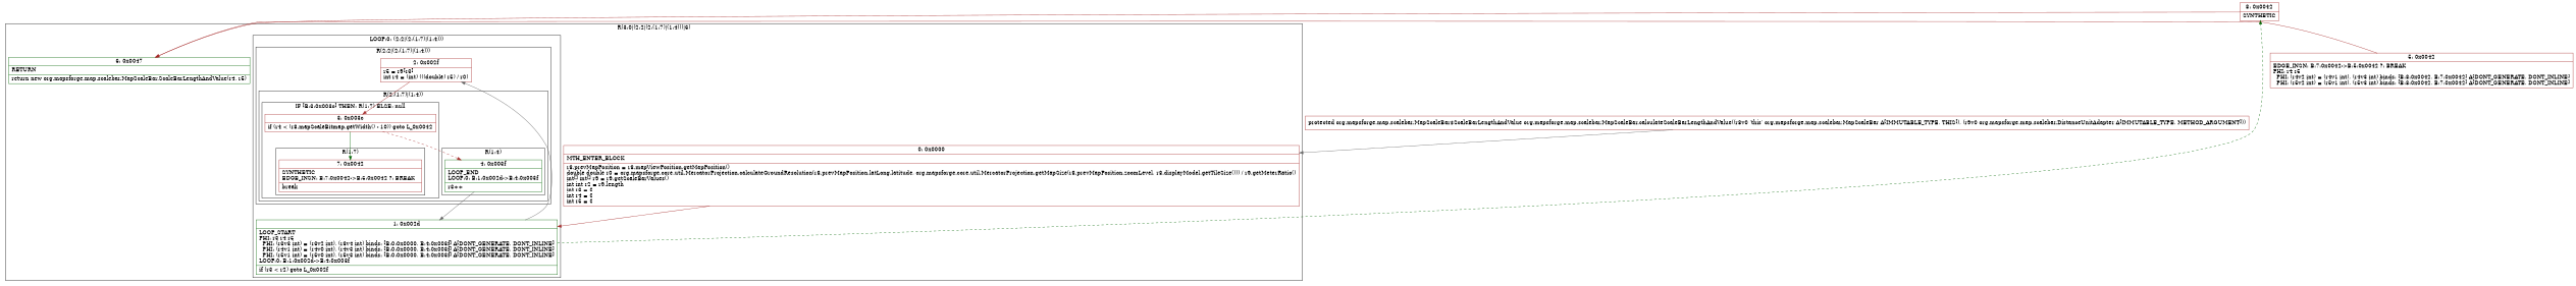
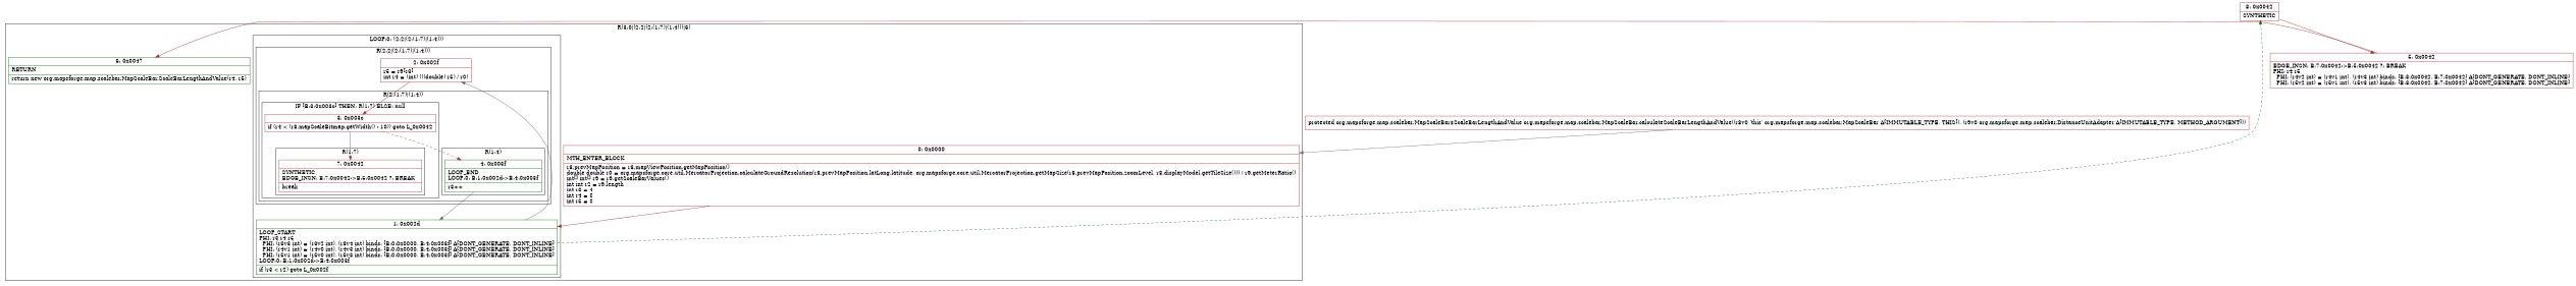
  digraph {
    node [color=brown shape=record]
    edge [color=brown]
    n1 [label="{7\:\ 0x0042|SYNTHETIC\lEDGE_INSN: B:7:0x0042\-\>B:5:0x0042 ?: BREAK  \l|break\l}"]
    n2 [label="{3\:\ 0x003c|if (r4 \< (r8.mapScaleBitmap.getWidth() \- 10)) goto L_0x0042\l}"]
    n3 [color=darkgreen label="{4\:\ 0x003f|LOOP_END\lLOOP:0: B:1:0x002d\-\>B:4:0x003f\l|r3++\l}"]
    n4 [label="{2\:\ 0x002f|r5 = r9[r3]\lint r4 = (int) (((double) r5) \/ r0)\l}"]
    n5 [color=darkgreen label="{1\:\ 0x002d|LOOP_START\lPHI: r3 r4 r5 \l  PHI: (r3v3 int) = (r3v2 int), (r3v4 int) binds: [B:0:0x0000, B:4:0x003f] A[DONT_GENERATE, DONT_INLINE]\l  PHI: (r4v1 int) = (r4v0 int), (r4v3 int) binds: [B:0:0x0000, B:4:0x003f] A[DONT_GENERATE, DONT_INLINE]\l  PHI: (r5v1 int) = (r5v0 int), (r5v3 int) binds: [B:0:0x0000, B:4:0x003f] A[DONT_GENERATE, DONT_INLINE]\lLOOP:0: B:1:0x002d\-\>B:4:0x003f\l|if (r3 \< r2) goto L_0x002f\l}"]
-   n6 [label="{0\:\ 0x0000|MTH_ENTER_BLOCK\l|r8.prevMapPosition = r8.mapViewPosition.getMapPosition()\ldouble double r0 = org.mapsforge.core.util.MercatorProjection.calculateGroundResolution(r8.prevMapPosition.latLong.latitude, org.mapsforge.core.util.MercatorProjection.getMapSize(r8.prevMapPosition.zoomLevel, r8.displayModel.getTileSize())) \/ r9.getMeterRatio()\lint[] int[] r9 = r9.getScaleBarValues()\lint int r2 = r9.length\lint r3 = 0\lint r4 = 0\lint r5 = 0\l}"]
+   n6 [label="{0\:\ 0x0000|MTH_ENTER_BLOCK\l|r8.prevMapPosition = r8.mapViewPosition.getMapPosition()\ldouble double r0 = org.mapsforge.core.util.MercatorProjection.calculateGroundResolution(r8.prevMapPosition.latLong.latitude, org.mapsforge.core.util.MercatorProjection.getMapSize(r8.prevMapPosition.zoomLevel, r8.displayModel.getTileSize())) \/ r9.getMeterRatio()\lint[] int[] r9 = r9.getScaleBarValues()\lint int r2 = r9.length\lint r3 = 4\lint r4 = 0\lint r5 = 0\l}"]
    n7 [color=darkgreen label="{6\:\ 0x0047|RETURN\l|return new org.mapsforge.map.scalebar.MapScaleBar.ScaleBarLengthAndValue(r4, r5)\l}"]
    n8 [label="{8\:\ 0x0042|SYNTHETIC\l}"]
    n9 [label="{5\:\ 0x0042|EDGE_INSN: B:7:0x0042\-\>B:5:0x0042 ?: BREAK  \lPHI: r4 r5 \l  PHI: (r4v2 int) = (r4v1 int), (r4v3 int) binds: [B:8:0x0042, B:7:0x0042] A[DONT_GENERATE, DONT_INLINE]\l  PHI: (r5v2 int) = (r5v1 int), (r5v3 int) binds: [B:8:0x0042, B:7:0x0042] A[DONT_GENERATE, DONT_INLINE]\l}"]
    n10 [label="{protected org.mapsforge.map.scalebar.MapScaleBar$ScaleBarLengthAndValue org.mapsforge.map.scalebar.MapScaleBar.calculateScaleBarLengthAndValue((r8v0 'this' org.mapsforge.map.scalebar.MapScaleBar A[IMMUTABLE_TYPE, THIS]), (r9v0 org.mapsforge.map.scalebar.DistanceUnitAdapter A[IMMUTABLE_TYPE, METHOD_ARGUMENT])) }"]
    subgraph cluster_1 {
      label="R(3:0|(2:2|(2:(1:7)|(1:4)))|6)"
      n6
      n7
      subgraph cluster_2 {
        label="LOOP:0: (2:2|(2:(1:7)|(1:4)))"
        n5
        subgraph cluster_3 {
          label="R(2:2|(2:(1:7)|(1:4)))"
          n4
          subgraph cluster_4 {
            label="R(2:(1:7)|(1:4))"
            subgraph cluster_5 {
              label="IF [B:3:0x003c] THEN: R(1:7) ELSE: null"
              n2
              subgraph cluster_6 {
                label="R(1:7)"
                n1
              }
            }
            subgraph cluster_7 {
              label="R(1:4)"
              n3
            }
          }
        }
      }
    }
-   n2 -> n1 [color=darkgreen]
+   n2 -> n1
    n2 -> n3 [style=dashed]
    n3 -> n5 [color=gray40]
    n4 -> n2
    n5 -> n4 [color=gray40]
    n5 -> n8 [color=darkgreen style=dashed]
    n6 -> n5
-   n8 -> n7
+   n8 -> n9
    n9 -> n7
    n10 -> n6 [color=gray40]
  }
